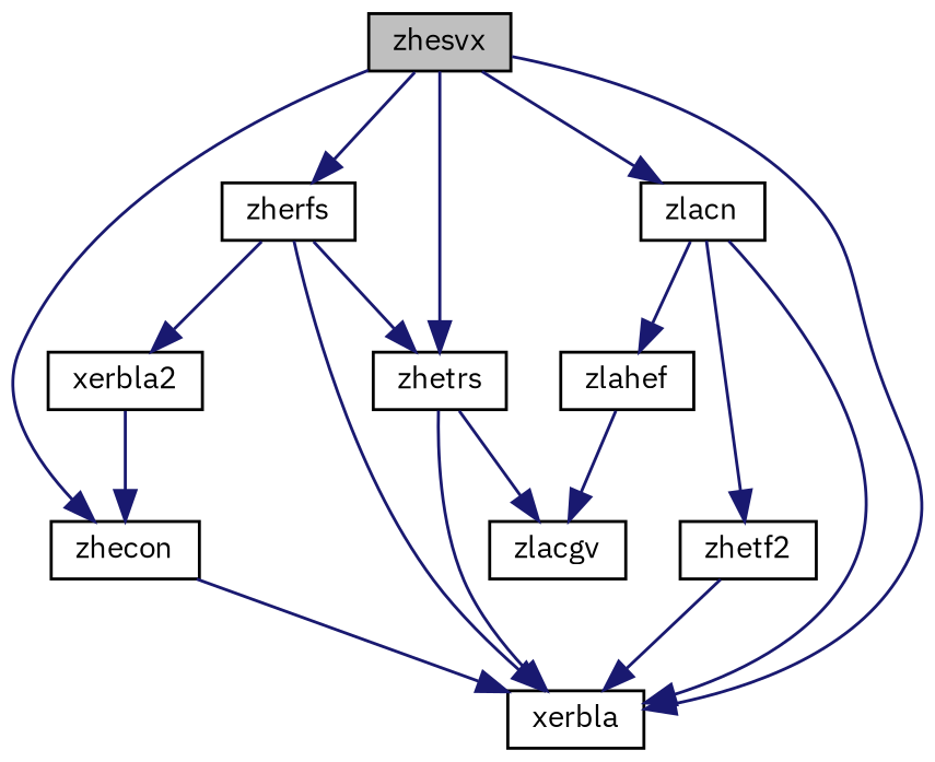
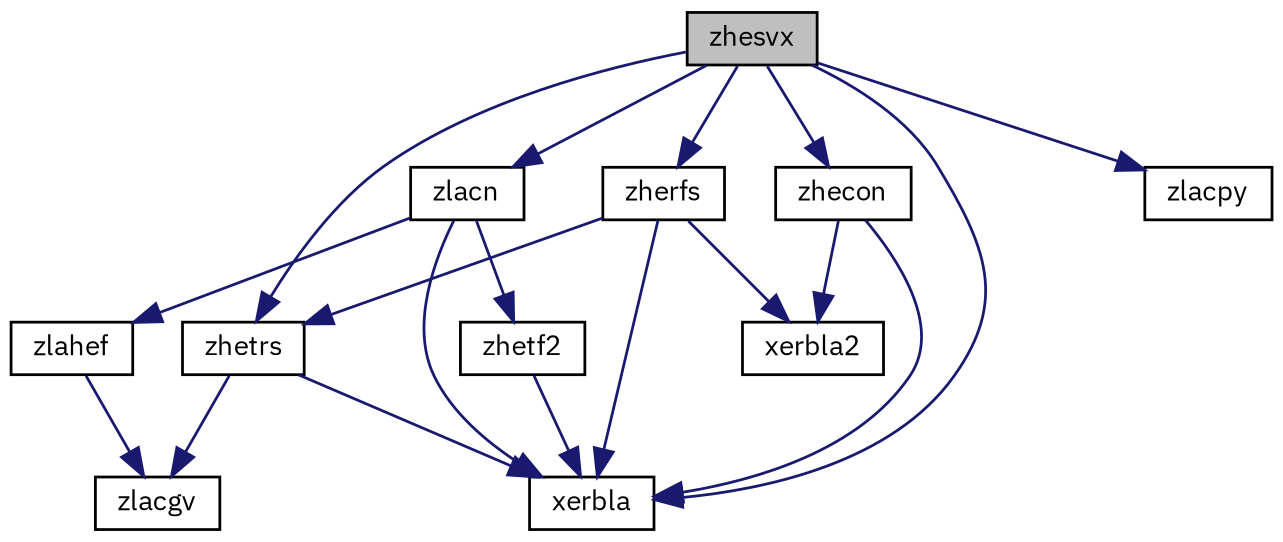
  digraph {
    fontname="IBM Plex Sans"
    rankdir=TB
    node [color=black fillcolor=white fontname="IBM Plex Sans" fontsize=10 shape=record style=filled]
    edge [color=midnightblue fontname="IBM Plex Sans" fontsize=10 labelfontname=Helvetica labelfontsize=10 style=solid]
    n1 [fillcolor=grey75 fontcolor=black height=0.2 label=zhesvx width=0.4]
    n2 [height=0.2 label=xerbla width=0.4]
    n3 [height=0.2 label=zhecon width=0.4]
    n4 [height=0.2 label=zhetrs width=0.4]
    n5 [height=0.2 label=zherfs width=0.4]
    n6 [height=0.2 label=zlacn width=0.4]
+   n7 [height=0.2 label=zlacpy width=0.4]
    n8 [height=0.2 label=xerbla2 width=0.4]
    n9 [height=0.2 label=zlacgv width=0.4]
    n10 [height=0.2 label=zhetf2 width=0.4]
    n11 [height=0.2 label=zlahef width=0.4]
    n1 -> n2
    n1 -> n3
    n1 -> n4
    n1 -> n5
    n1 -> n6
+   n1 -> n7
    n3 -> n2
-   n8 -> n3
+   n3 -> n8
    n4 -> n2
    n4 -> n9
    n5 -> n2
    n5 -> n4
    n5 -> n8
    n6 -> n2
    n6 -> n10
    n6 -> n11
    n10 -> n2
    n11 -> n9
  }
